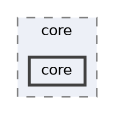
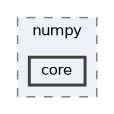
  digraph {
    compound=true
    n1 [color=grey25 fillcolor="#edf0f7" fontname=Helvetica fontsize=10 height=0.2 label=core shape=box style="filled,bold" width=0.4]
    subgraph cluster_1 {
      bgcolor="#edf0f7"
      fontname=Helvetica
      fontsize=10
-     label=core
+     label=numpy
      pencolor=grey50
      style="filled,dashed"
      n1
    }
  }
